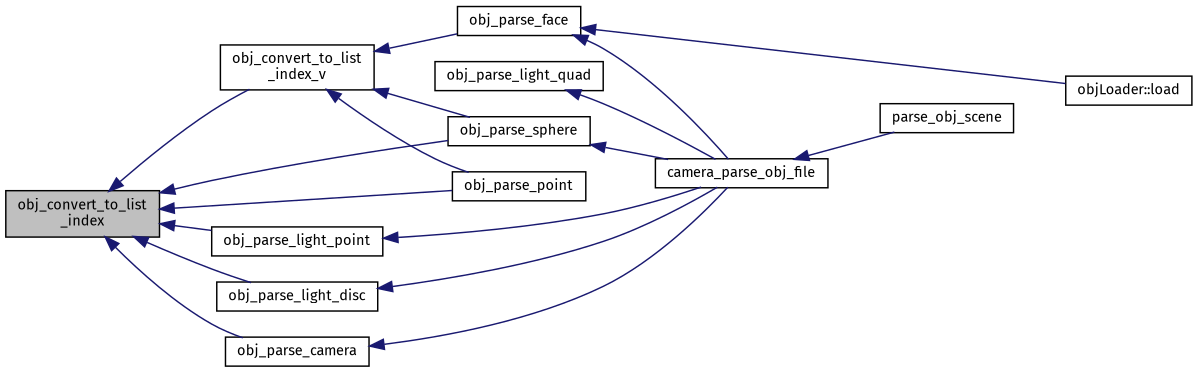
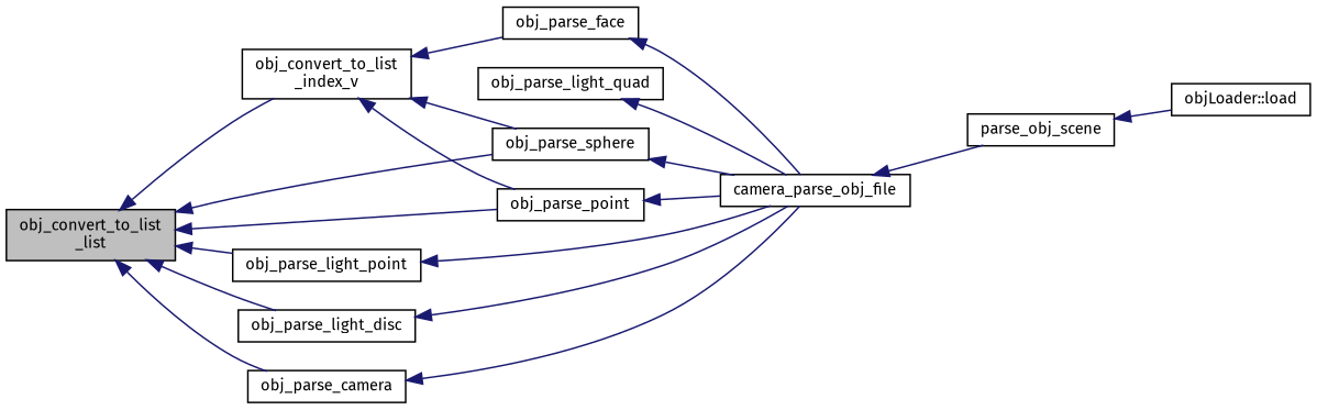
  digraph {
    fontname="Fira Sans"
    rankdir=LR
    node [color=black fillcolor=white fontname="Fira Sans" fontsize=10 shape=record style=filled]
    edge [color=midnightblue dir=back fontname="Fira Sans" fontsize=10 labelfontname=Helvetica labelfontsize=10 style=solid]
-   n1 [fillcolor=grey75 fontcolor=black height=0.2 label="obj_convert_to_list\l_index" width=0.4]
+   n1 [fillcolor=grey75 fontcolor=black height=0.2 label="obj_convert_to_list\l_list" width=0.4]
    n2 [height=0.2 label="obj_convert_to_list\l_index_v" width=0.4]
    n3 [height=0.2 label=obj_parse_sphere width=0.4]
    n4 [height=0.2 label=obj_parse_point width=0.4]
    n5 [height=0.2 label=obj_parse_light_point width=0.4]
    n6 [height=0.2 label=obj_parse_light_disc width=0.4]
    n7 [height=0.2 label=obj_parse_camera width=0.4]
    n8 [height=0.2 label=obj_parse_face width=0.4]
    n9 [height=0.2 label=camera_parse_obj_file width=0.4]
    n10 [height=0.2 label=obj_parse_light_quad width=0.4]
    n11 [height=0.2 label=parse_obj_scene width=0.4]
    n12 [height=0.2 label="objLoader::load" width=0.4]
    n1 -> n2
    n1 -> n3
    n1 -> n4
    n1 -> n5
    n1 -> n6
    n1 -> n7
    n2 -> n3
    n2 -> n4
    n2 -> n8
    n3 -> n9
+   n4 -> n9
    n5 -> n9
    n6 -> n9
    n7 -> n9
    n8 -> n9
    n9 -> n11
    n10 -> n9
-   n8 -> n12
+   n11 -> n12
  }
